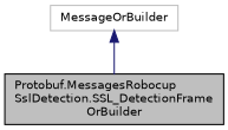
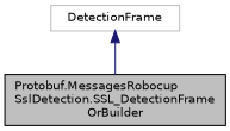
  digraph {
    node [fontname=Helvetica fontsize=10 shape=record style=filled]
    n1 [color=black fillcolor=grey75 fontcolor=black height=0.2 label="Protobuf.MessagesRobocup\lSslDetection.SSL_DetectionFrame\lOrBuilder" width=0.4]
-   n2 [color=grey75 fillcolor=white height=0.2 label=MessageOrBuilder width=0.4]
+   n2 [color=grey75 fillcolor=white height=0.2 label=DetectionFrame width=0.4]
    n2 -> n1 [color=midnightblue dir=back fontname=Helvetica fontsize=10 labelfontname=Helvetica labelfontsize=10 style=solid]
  }
